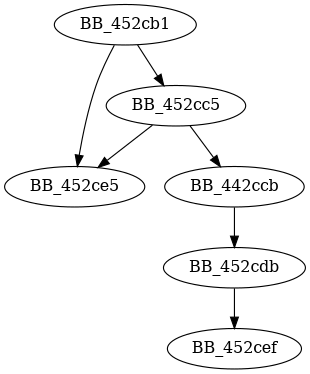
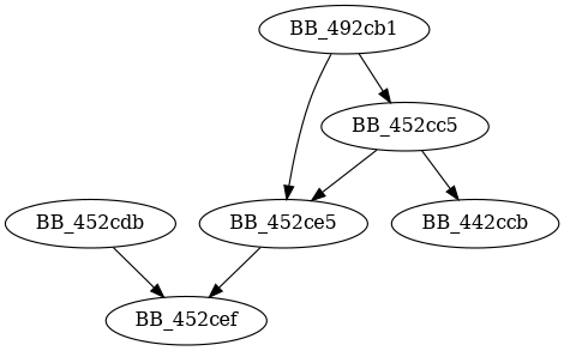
  digraph {
    n1 [label=BB_452cc5]
-   BB_452cb1
+   BB_452cb1 [label=BB_492cb1]
    BB_452ce5
    n4 [label=BB_442ccb]
    BB_452cef
    BB_452cdb
    n1 -> BB_452ce5
    n1 -> n4
    BB_452cb1 -> n1
    BB_452cb1 -> BB_452ce5
-   n4 -> BB_452cdb
+   BB_452ce5 -> BB_452cef
    BB_452cdb -> BB_452cef
  }
